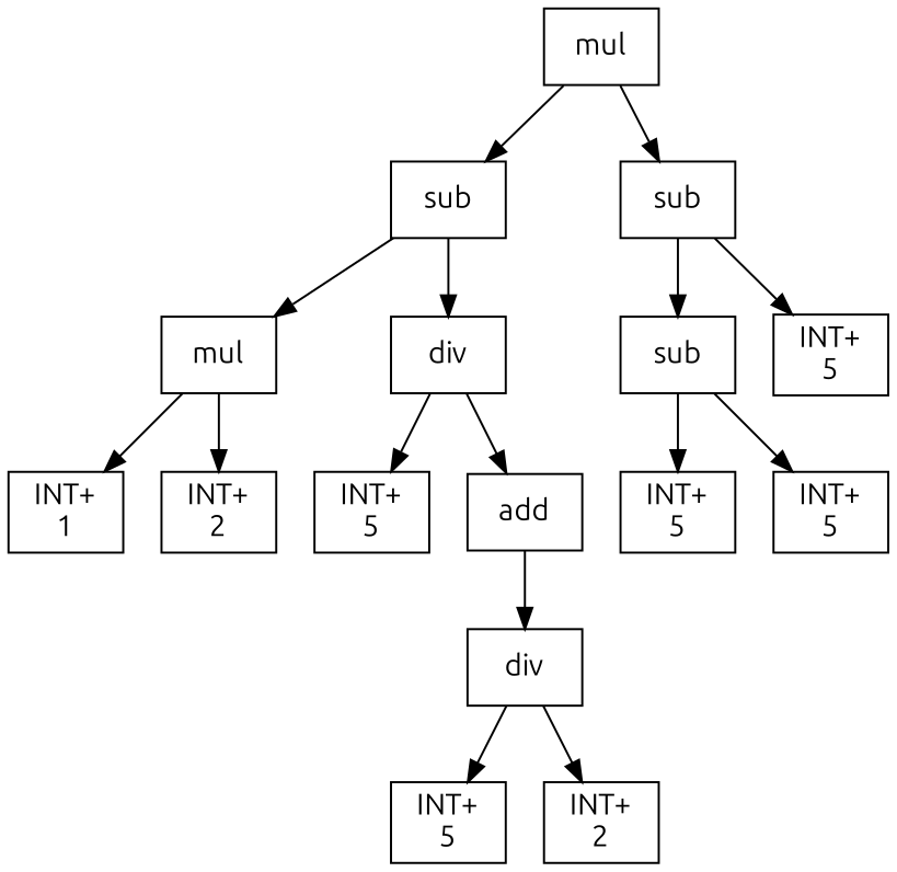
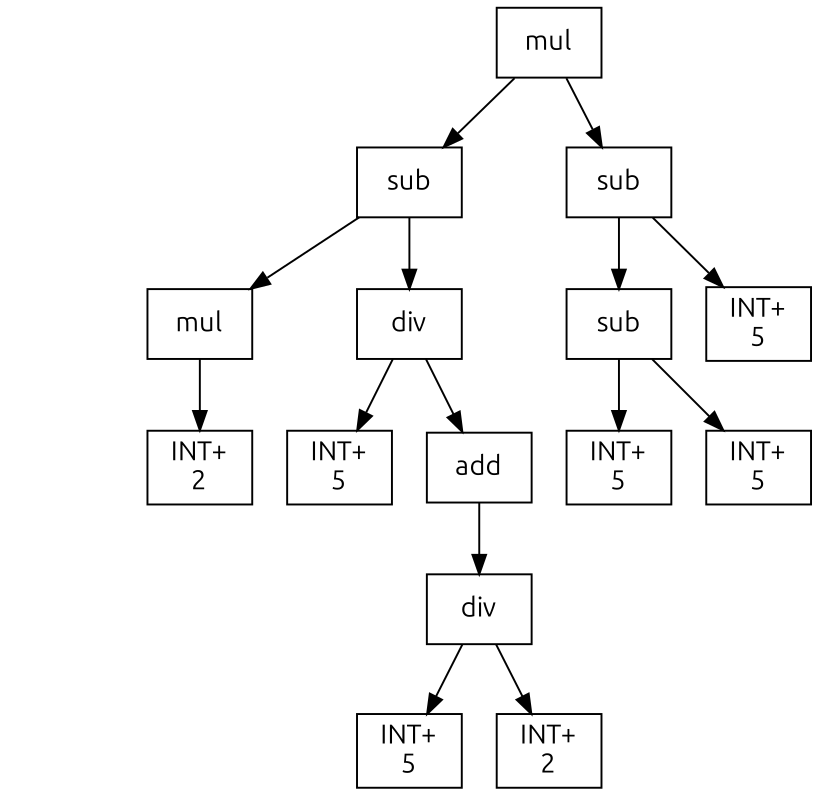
  digraph {
    fontname=Ubuntu
    node [fontname=Ubuntu shape=box]
    edge [fontname=Ubuntu]
    n1 [label=mul]
    n2 [label=sub]
    n3 [label=sub]
    n4 [label=mul]
    n5 [label=div]
    n6 [label=sub]
    n7 [label="INT+\n5"]
-   n8 [label="INT+\n1"]
    n9 [label="INT+\n2"]
    n10 [label="INT+\n5"]
    n11 [label=add]
    n12 [label=div]
    n13 [label="INT+\n5"]
    n14 [label="INT+\n2"]
    n15 [label="INT+\n5"]
    n16 [label="INT+\n5"]
    n1 -> n2
    n1 -> n3
    n2 -> n4
    n2 -> n5
    n3 -> n6
    n3 -> n7
-   n4 -> n8
    n4 -> n9
    n5 -> n10
    n5 -> n11
    n6 -> n15
    n6 -> n16
    n11 -> n12
    n12 -> n13
    n12 -> n14
  }
